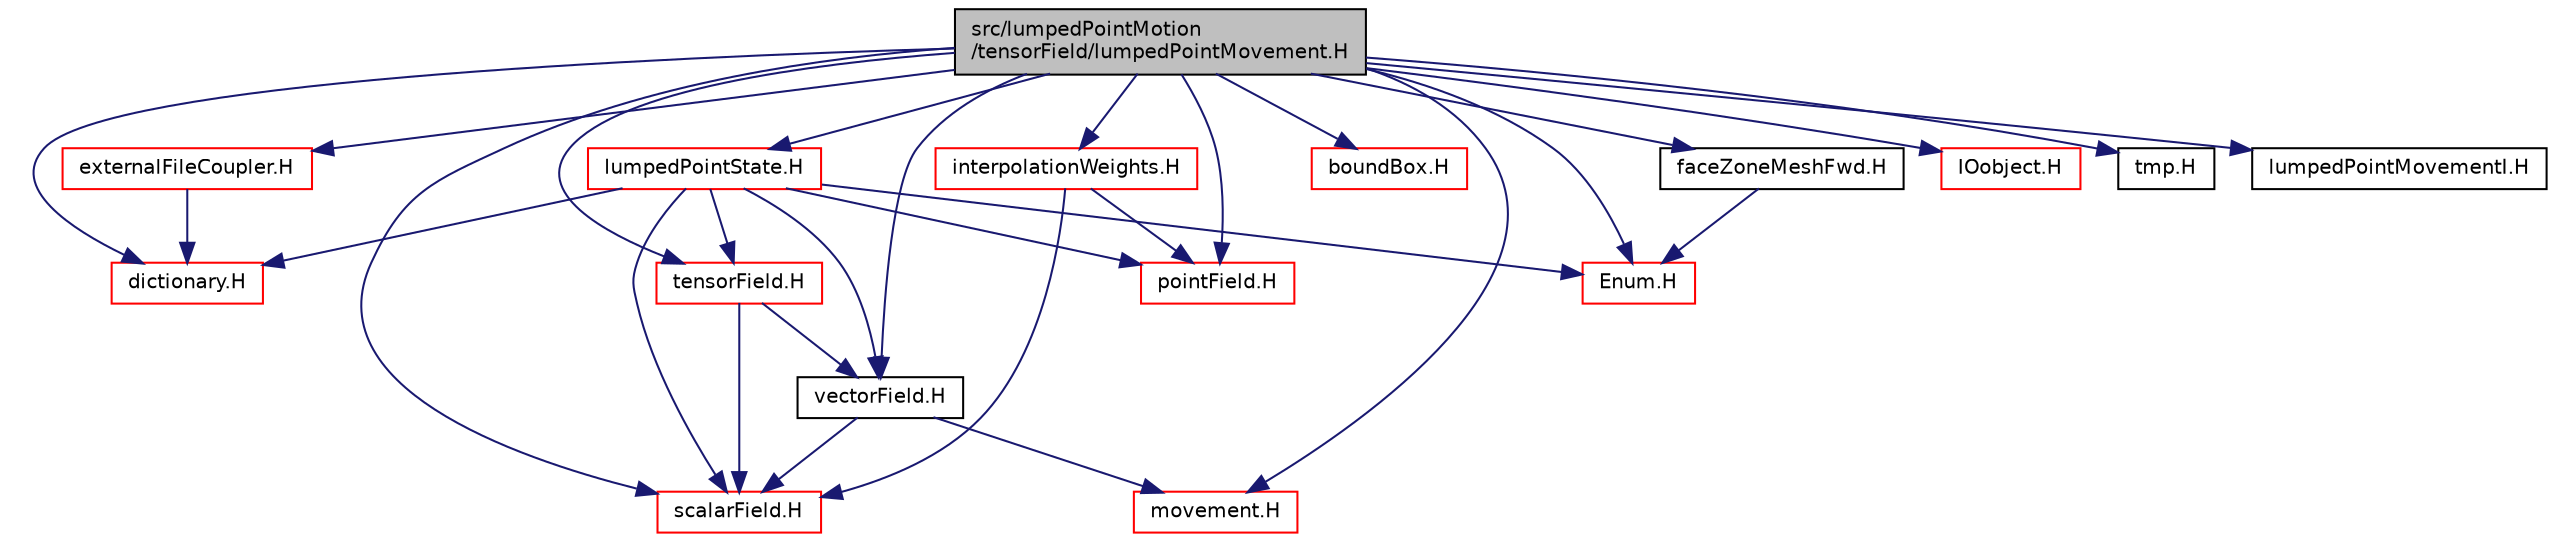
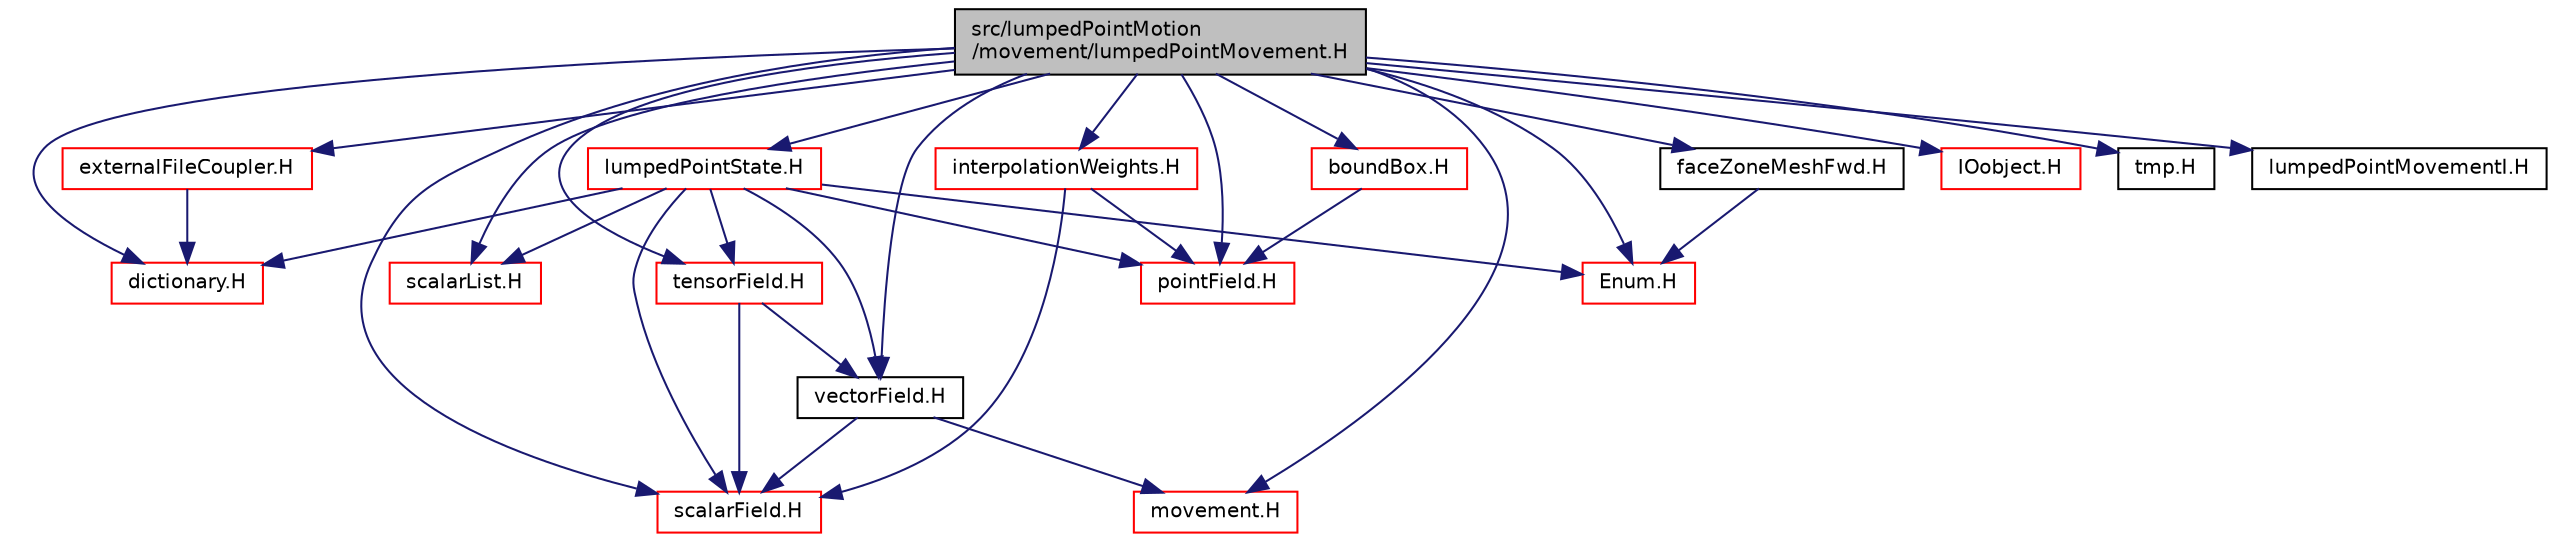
  digraph {
    node [color=red fontname=Helvetica fontsize=10 shape=record]
    edge [color=midnightblue fontname=Helvetica fontsize=10 labelfontname=Helvetica labelfontsize=10 style=solid]
-   n1 [color=black fillcolor=grey75 fontcolor=black height=0.2 label="src/lumpedPointMotion\l/tensorField/lumpedPointMovement.H" style=filled width=0.4]
+   n1 [color=black fillcolor=grey75 fontcolor=black height=0.2 label="src/lumpedPointMotion\l/movement/lumpedPointMovement.H" style=filled width=0.4]
    n2 [height=0.2 label="dictionary.H" width=0.4]
+   n3 [height=0.2 label="scalarList.H" width=0.4]
    n4 [height=0.2 label="scalarField.H" width=0.4]
    n5 [height=0.2 label="pointField.H" width=0.4]
    n6 [color=black height=0.2 label="vectorField.H" width=0.4]
    n7 [height=0.2 label="movement.H" width=0.4]
    n8 [height=0.2 label="tensorField.H" width=0.4]
    n9 [height=0.2 label="interpolationWeights.H" width=0.4]
    n10 [height=0.2 label="IOobject.H" width=0.4]
    n11 [height=0.2 label="Enum.H" width=0.4]
    n12 [color=black height=0.2 label="tmp.H" width=0.4]
    n13 [color=black height=0.2 label="faceZoneMeshFwd.H" width=0.4]
    n14 [height=0.2 label="externalFileCoupler.H" width=0.4]
    n15 [height=0.2 label="lumpedPointState.H" width=0.4]
    n16 [height=0.2 label="boundBox.H" width=0.4]
    n17 [color=black height=0.2 label="lumpedPointMovementI.H" width=0.4]
    n1 -> n2
+   n1 -> n3
    n1 -> n4
    n1 -> n5
    n1 -> n6
    n1 -> n7
    n1 -> n8
    n1 -> n9
    n1 -> n10
    n1 -> n11
    n1 -> n12
    n1 -> n13
    n1 -> n14
    n1 -> n15
    n1 -> n16
    n1 -> n17
    n6 -> n4
    n6 -> n7
    n8 -> n4
    n8 -> n6
    n9 -> n4
    n9 -> n5
    n13 -> n11
    n14 -> n2
    n15 -> n2
+   n15 -> n3
    n15 -> n4
    n15 -> n5
    n15 -> n6
    n15 -> n8
    n15 -> n11
+   n16 -> n5
  }
